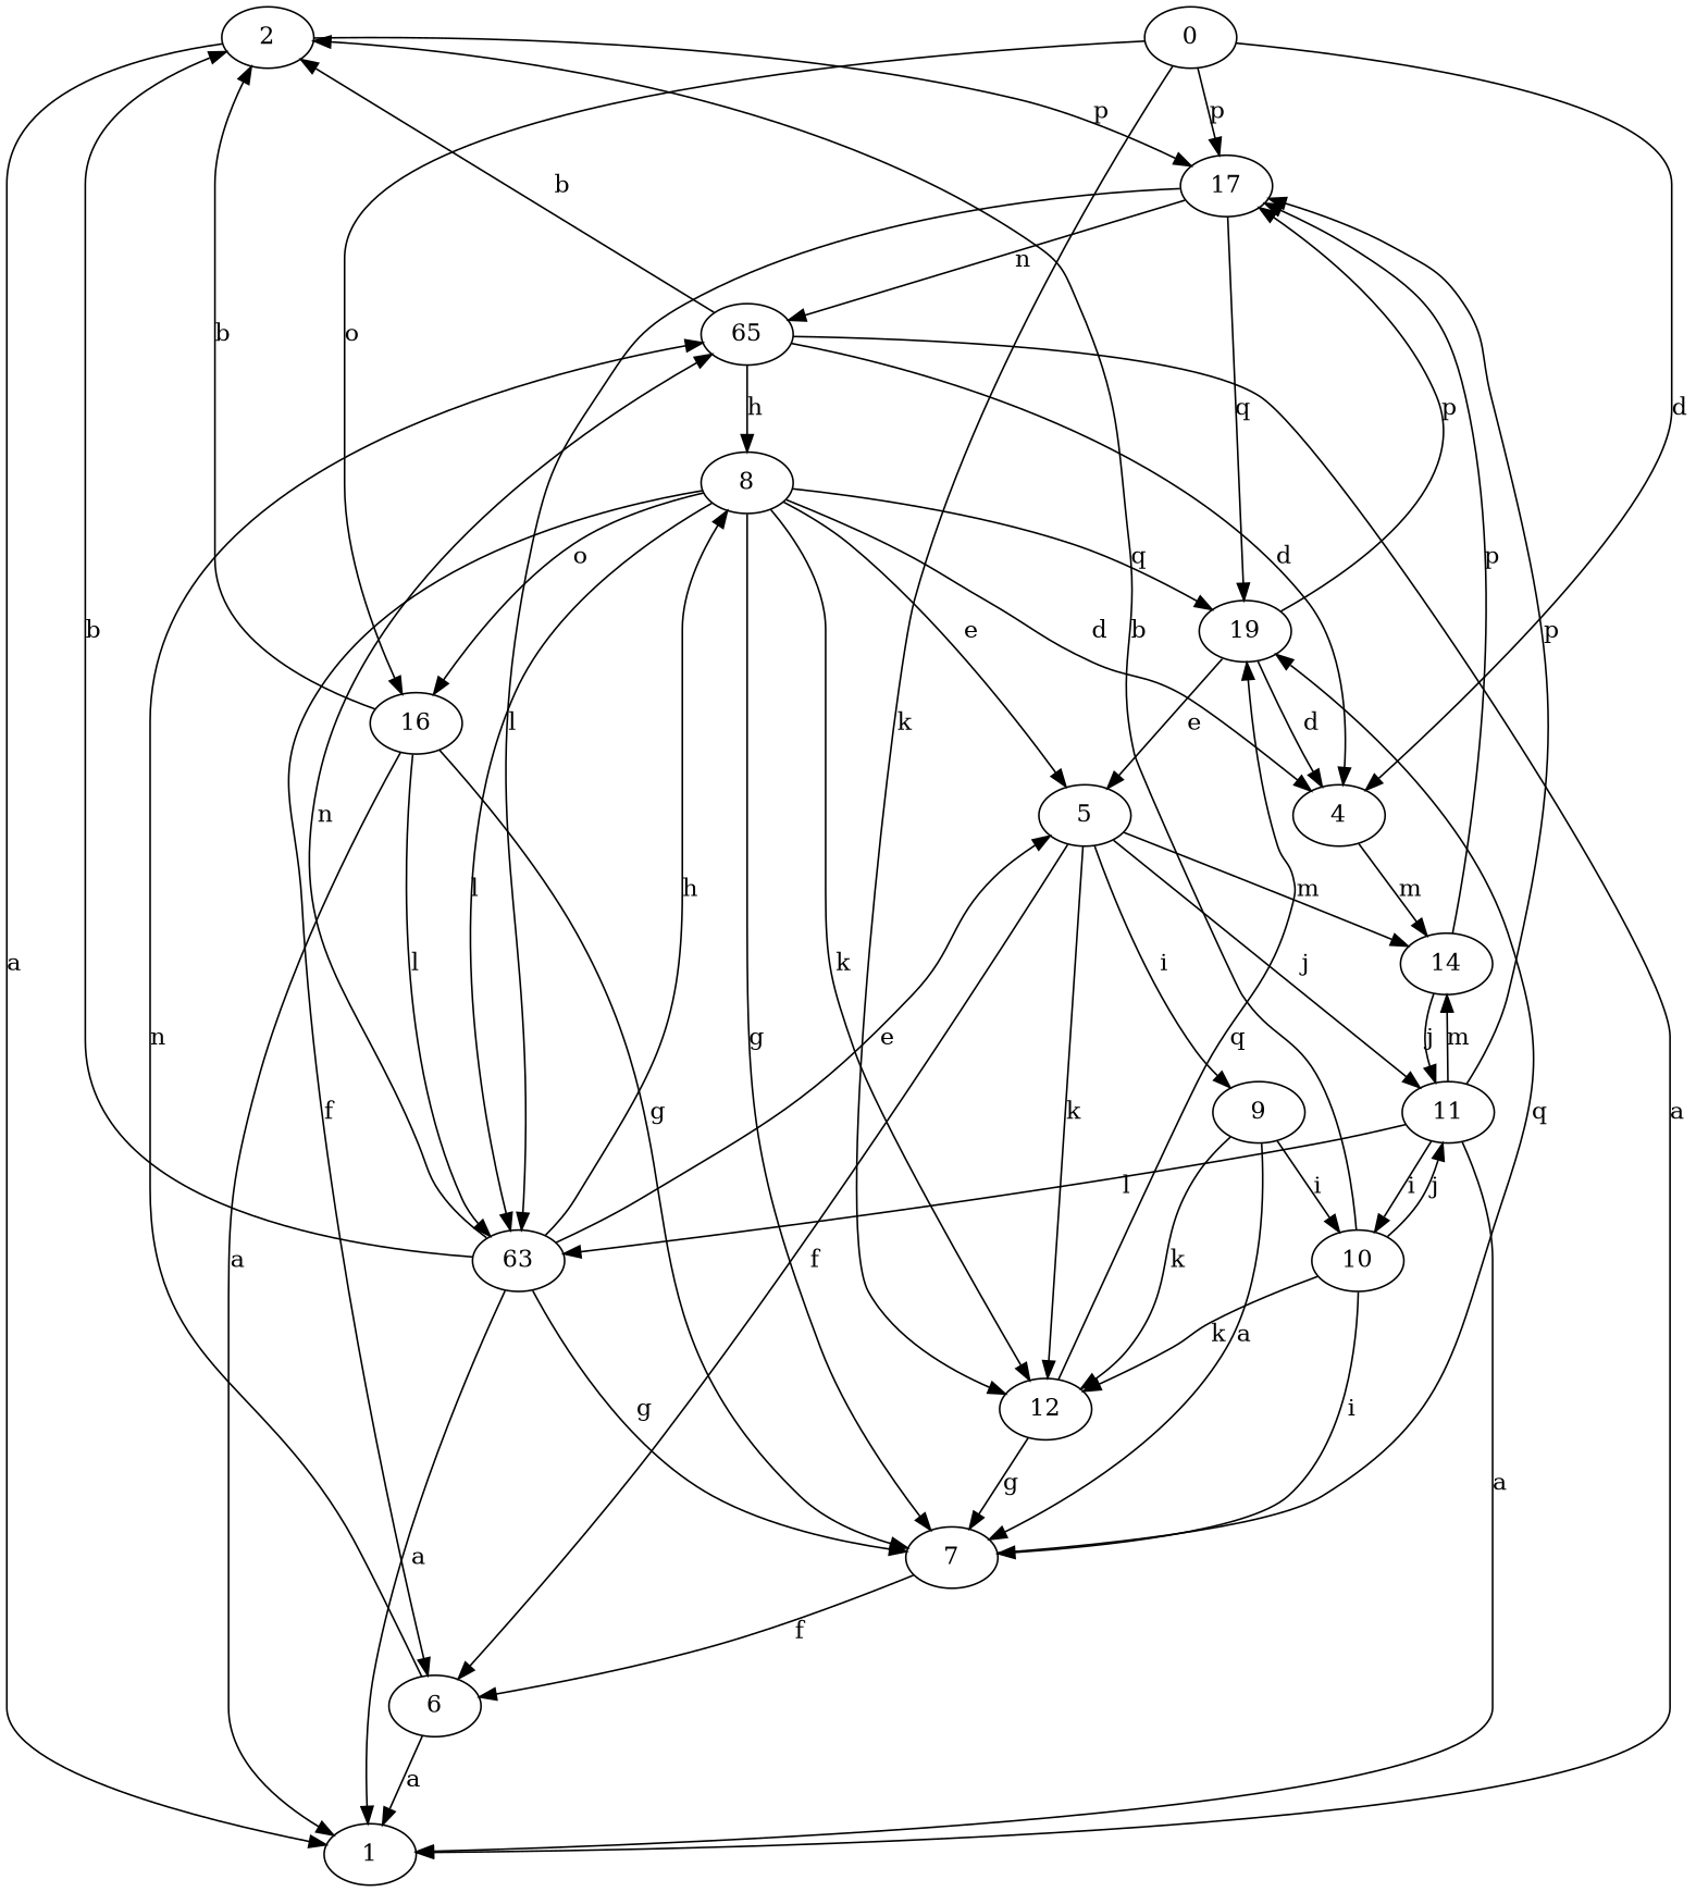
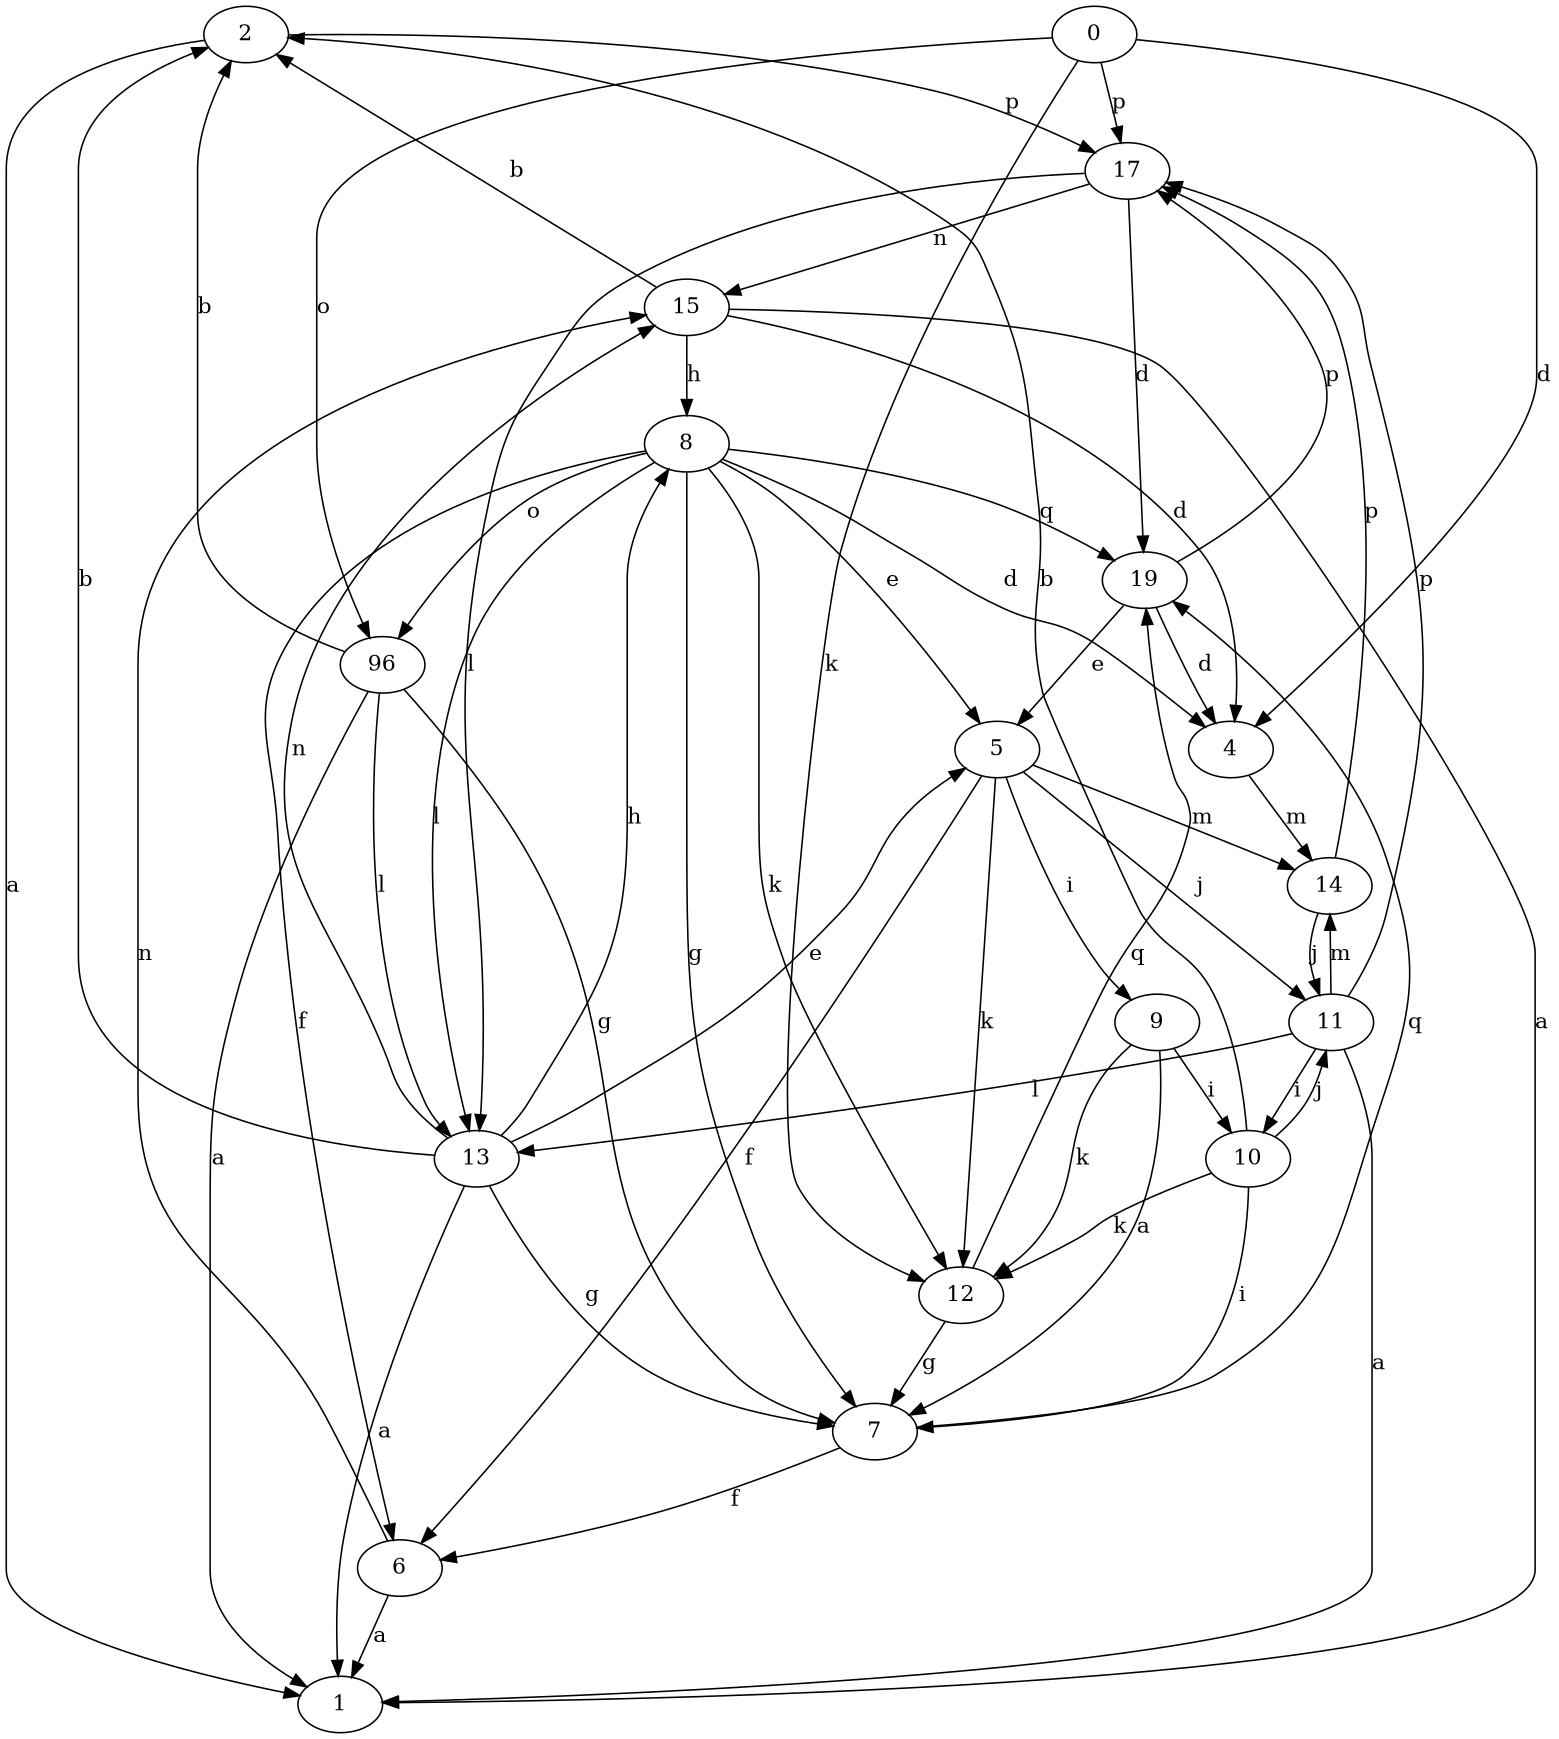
  strict digraph {
    2
    1
    17
-   15 [label=65]
+   15
    19
-   13 [label=63]
+   13
    4
    14
    11
    5
    6
    9
    12
    7
    10
    8
-   16
+   16 [label=96]
    0
    2 -> 1 [label=a]
    2 -> 17 [label=p]
    17 -> 15 [label=n]
-   17 -> 19 [label=q]
+   17 -> 19 [label=d]
    17 -> 13 [label=l]
    15 -> 2 [label=b]
    15 -> 1 [label=a]
    15 -> 4 [label=d]
    15 -> 8 [label=h]
    19 -> 17 [label=p]
    19 -> 4 [label=d]
    19 -> 5 [label=e]
    13 -> 2 [label=b]
    13 -> 1 [label=a]
    13 -> 15 [label=n]
    13 -> 5 [label=e]
    13 -> 7 [label=g]
    13 -> 8 [label=h]
    4 -> 14 [label=m]
    14 -> 17 [label=p]
    14 -> 11 [label=j]
    11 -> 1 [label=a]
    11 -> 17 [label=p]
    11 -> 13 [label=l]
    11 -> 14 [label=m]
    11 -> 10 [label=i]
    5 -> 14 [label=m]
    5 -> 11 [label=j]
    5 -> 6 [label=f]
    5 -> 9 [label=i]
    5 -> 12 [label=k]
    6 -> 1 [label=a]
    6 -> 15 [label=n]
    9 -> 12 [label=k]
    9 -> 7 [label=a]
    9 -> 10 [label=i]
    12 -> 19 [label=q]
    12 -> 7 [label=g]
    7 -> 19 [label=q]
    7 -> 6 [label=f]
    10 -> 2 [label=b]
    10 -> 11 [label=j]
    10 -> 12 [label=k]
    10 -> 7 [label=i]
    8 -> 19 [label=q]
    8 -> 13 [label=l]
    8 -> 4 [label=d]
    8 -> 5 [label=e]
    8 -> 6 [label=f]
    8 -> 12 [label=k]
    8 -> 7 [label=g]
    8 -> 16 [label=o]
    16 -> 2 [label=b]
    16 -> 1 [label=a]
    16 -> 13 [label=l]
    16 -> 7 [label=g]
    0 -> 17 [label=p]
    0 -> 4 [label=d]
    0 -> 12 [label=k]
    0 -> 16 [label=o]
  }
